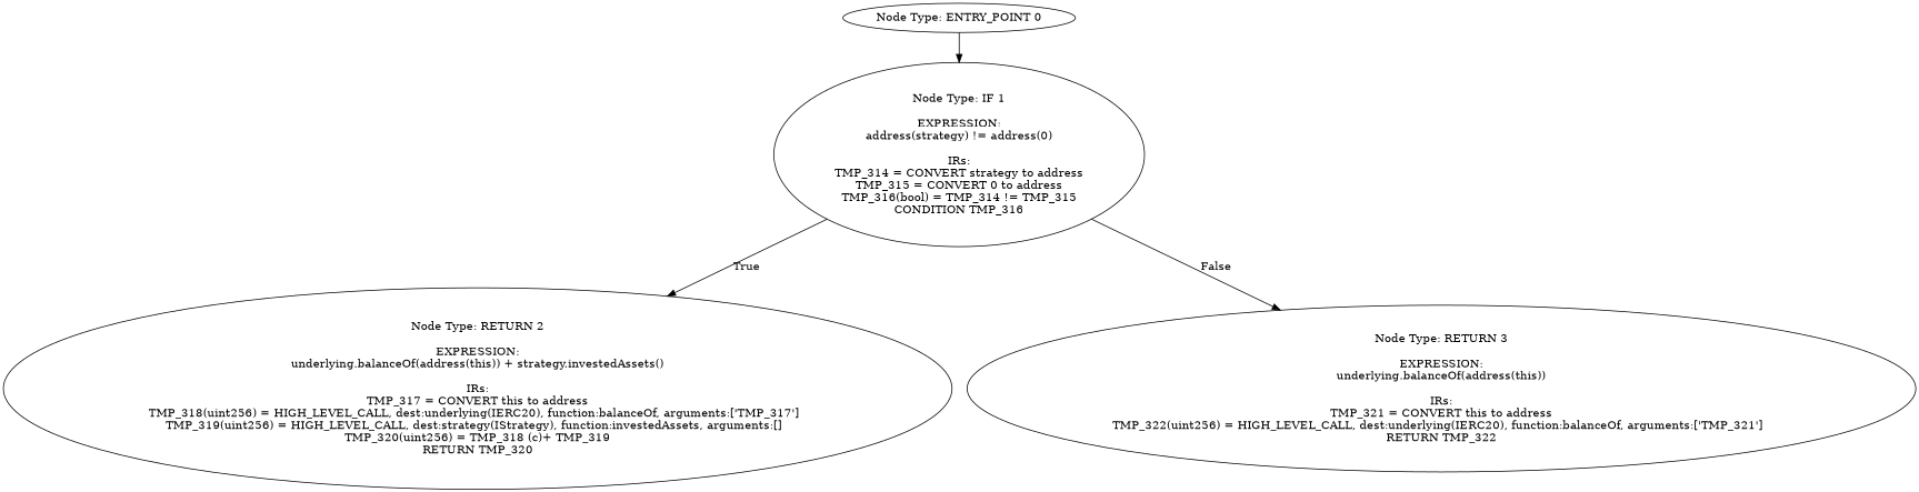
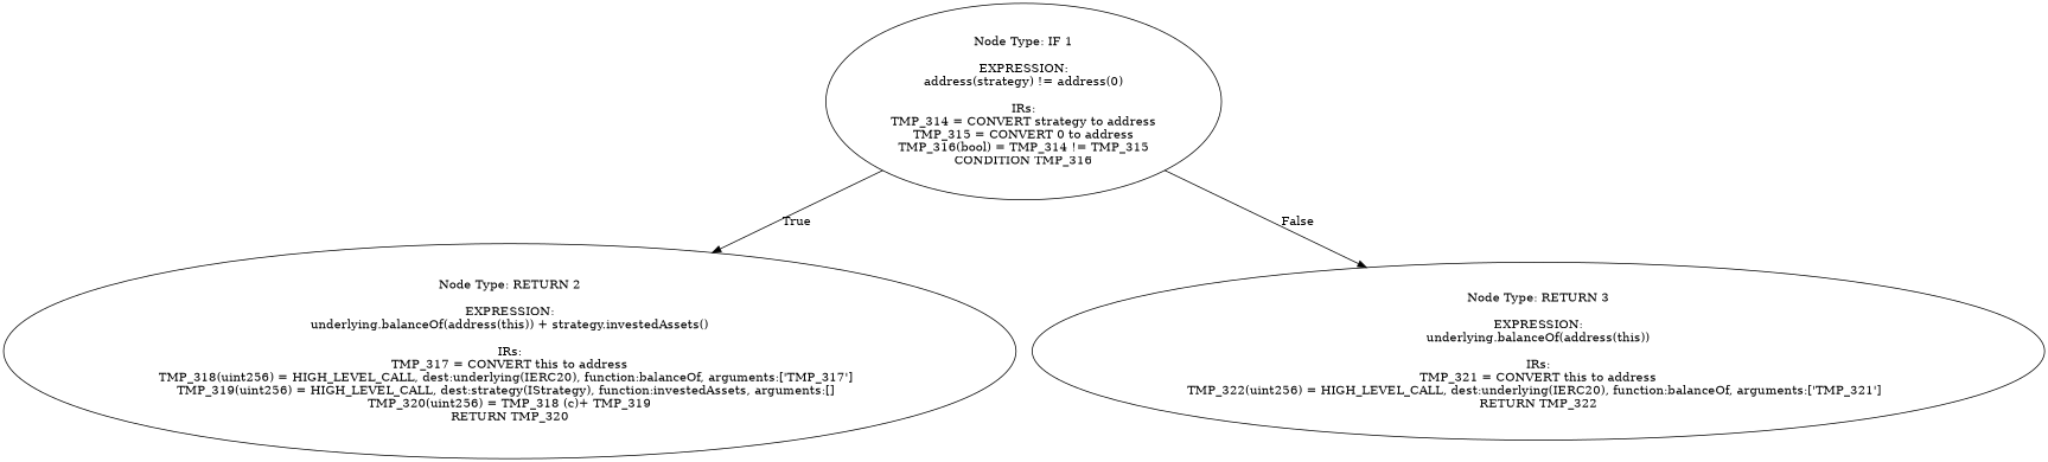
  digraph {
-   n1 [label="Node Type: ENTRY_POINT 0\n"]
    n2 [label="Node Type: IF 1\n\nEXPRESSION:\naddress(strategy) != address(0)\n\nIRs:\nTMP_314 = CONVERT strategy to address\nTMP_315 = CONVERT 0 to address\nTMP_316(bool) = TMP_314 != TMP_315\nCONDITION TMP_316"]
    n3 [label="Node Type: RETURN 2\n\nEXPRESSION:\nunderlying.balanceOf(address(this)) + strategy.investedAssets()\n\nIRs:\nTMP_317 = CONVERT this to address\nTMP_318(uint256) = HIGH_LEVEL_CALL, dest:underlying(IERC20), function:balanceOf, arguments:['TMP_317']  \nTMP_319(uint256) = HIGH_LEVEL_CALL, dest:strategy(IStrategy), function:investedAssets, arguments:[]  \nTMP_320(uint256) = TMP_318 (c)+ TMP_319\nRETURN TMP_320"]
    n4 [label="Node Type: RETURN 3\n\nEXPRESSION:\nunderlying.balanceOf(address(this))\n\nIRs:\nTMP_321 = CONVERT this to address\nTMP_322(uint256) = HIGH_LEVEL_CALL, dest:underlying(IERC20), function:balanceOf, arguments:['TMP_321']  \nRETURN TMP_322"]
-   n1 -> n2
    n2 -> n3 [label=True]
    n2 -> n4 [label=False]
  }
